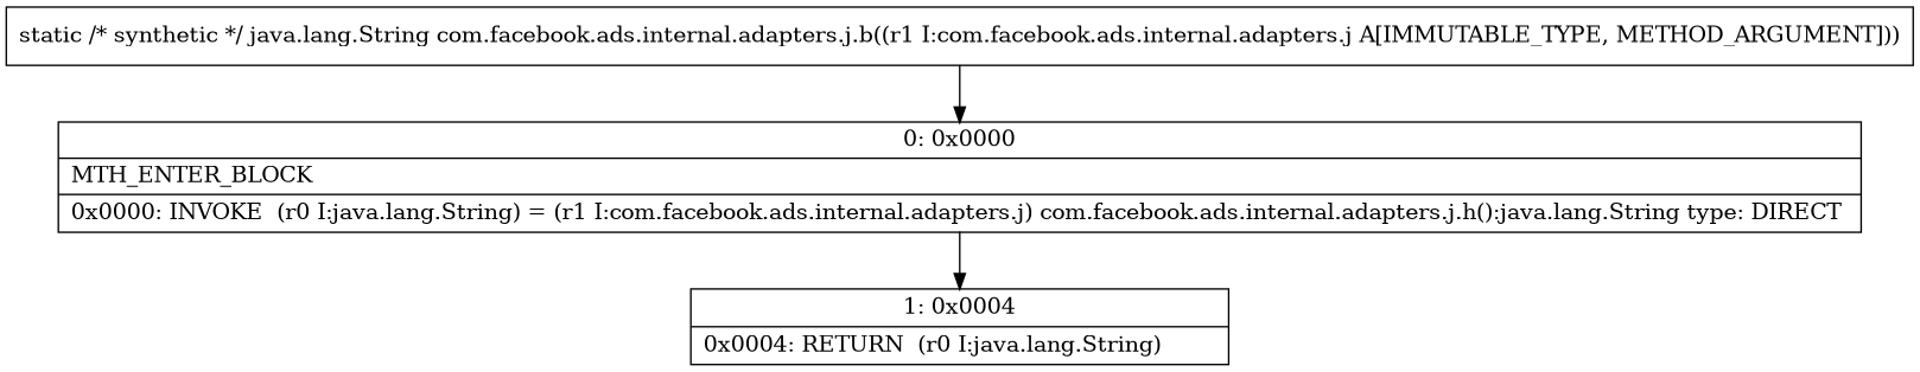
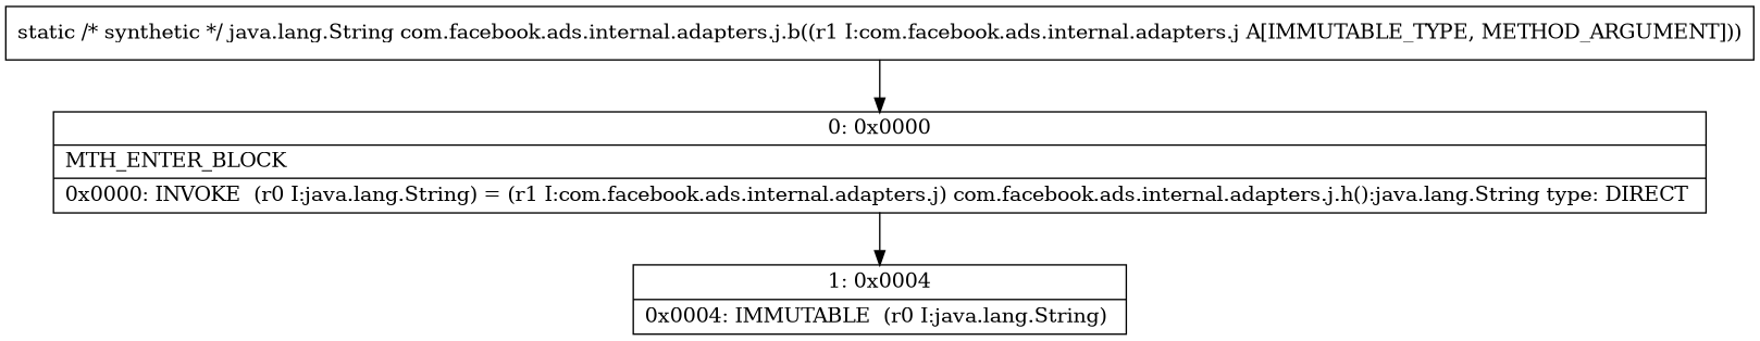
  digraph {
    node [shape=record]
    n1 [label="{0\:\ 0x0000|MTH_ENTER_BLOCK\l|0x0000: INVOKE  (r0 I:java.lang.String) = (r1 I:com.facebook.ads.internal.adapters.j) com.facebook.ads.internal.adapters.j.h():java.lang.String type: DIRECT \l}"]
-   n2 [label="{1\:\ 0x0004|0x0004: RETURN  (r0 I:java.lang.String) \l}"]
+   n2 [label="{1\:\ 0x0004|0x0004: IMMUTABLE  (r0 I:java.lang.String) \l}"]
    n3 [label="{static \/* synthetic *\/ java.lang.String com.facebook.ads.internal.adapters.j.b((r1 I:com.facebook.ads.internal.adapters.j A[IMMUTABLE_TYPE, METHOD_ARGUMENT])) }"]
    n1 -> n2
    n3 -> n1
  }
